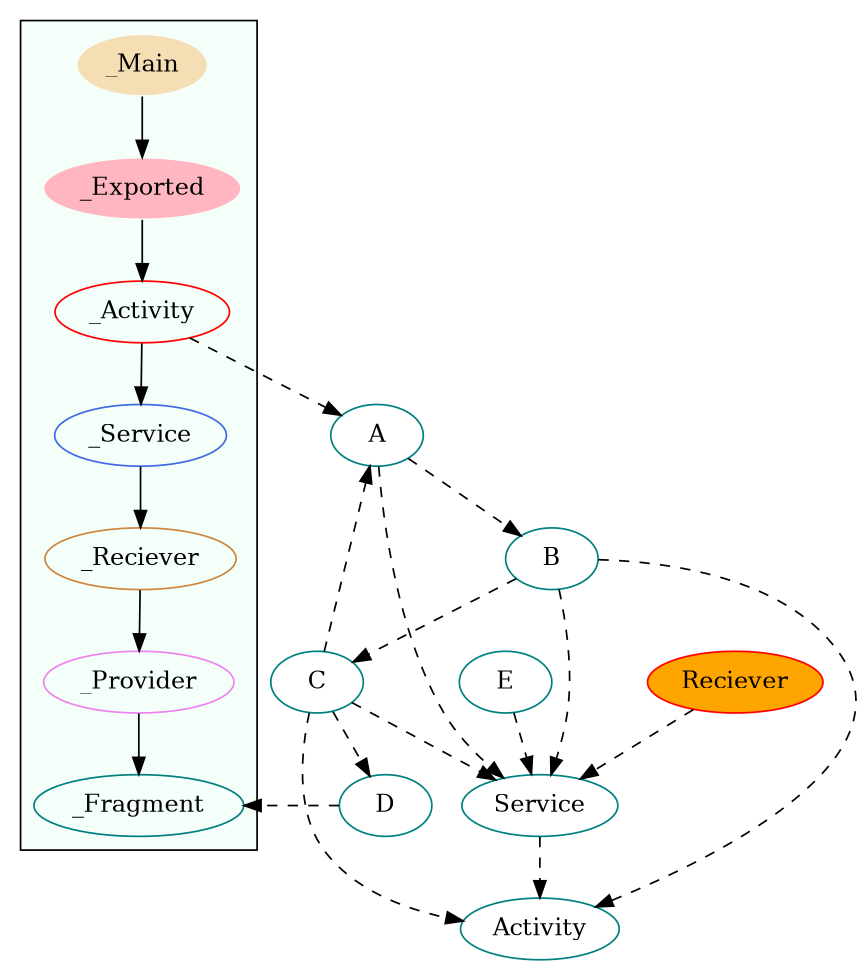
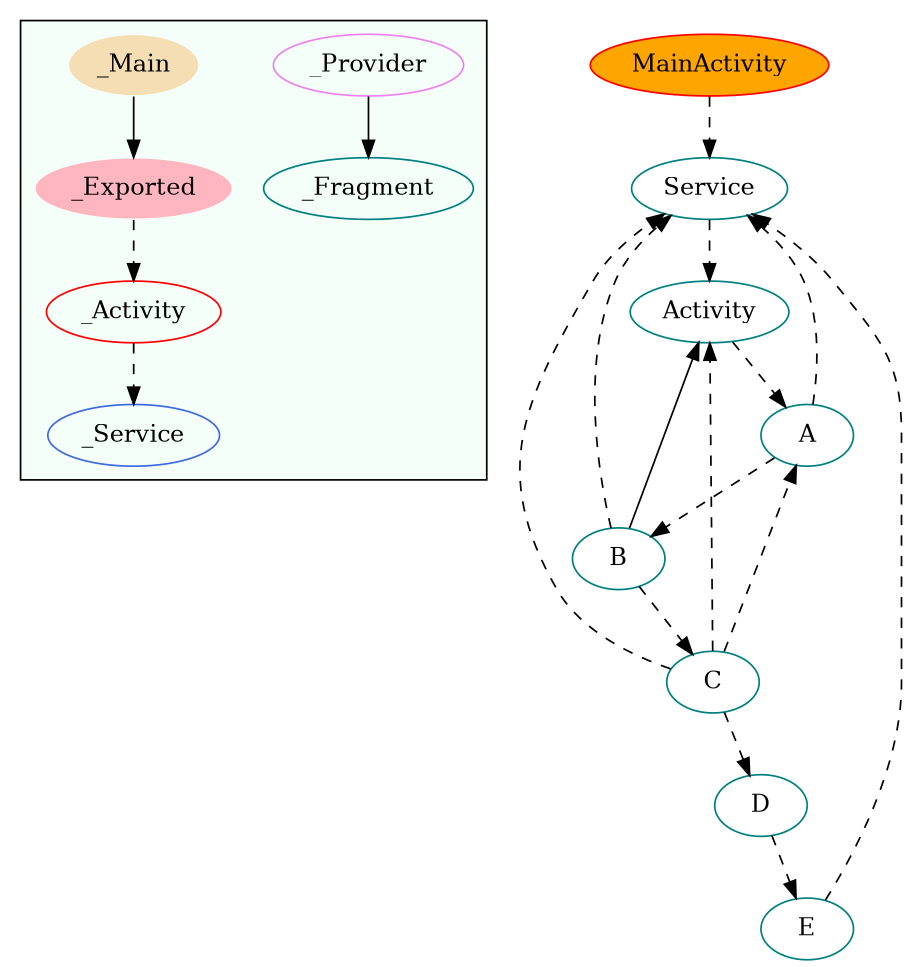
  digraph {
    node [color=teal]
    edge [style=dashed]
    _Activity [color=red]
    _Service [color=royalblue]
-   _Reciever [color=peru]
    _Provider [color=violet]
    _Fragment
    _Main [color=mintcream fillcolor=wheat style=filled]
    _Exported [color=mintcream fillcolor=lightpink style=filled]
-   MainActivity [color=red fillcolor=orange style=filled label=Reciever]
+   MainActivity [color=red fillcolor=orange style=filled]
    n9 [label=Service]
    n10 [label=Activity]
    A
    B
    C
    D
    E
    subgraph cluster_1 {
      bgcolor=mintcream
      _Activity
      _Service
-     _Reciever
      _Provider
      _Fragment
      _Main
      _Exported
    }
-   _Activity -> _Service [style=""]
-   _Service -> _Reciever [style=""]
-   _Reciever -> _Provider [style=""]
+   _Activity -> _Service
    _Provider -> _Fragment [style=""]
    _Main -> _Exported [style=""]
-   _Exported -> _Activity [style=""]
+   _Exported -> _Activity
    MainActivity -> n9
    n9 -> n10
-   _Activity -> A
+   n10 -> A
    A -> n9
    A -> B
    B -> n9
-   B -> n10
+   B -> n10 [style=solid]
    B -> C
    C -> n9
    C -> n10
    C -> A
    C -> D
-   D -> _Fragment
+   D -> E
    E -> n9
  }
